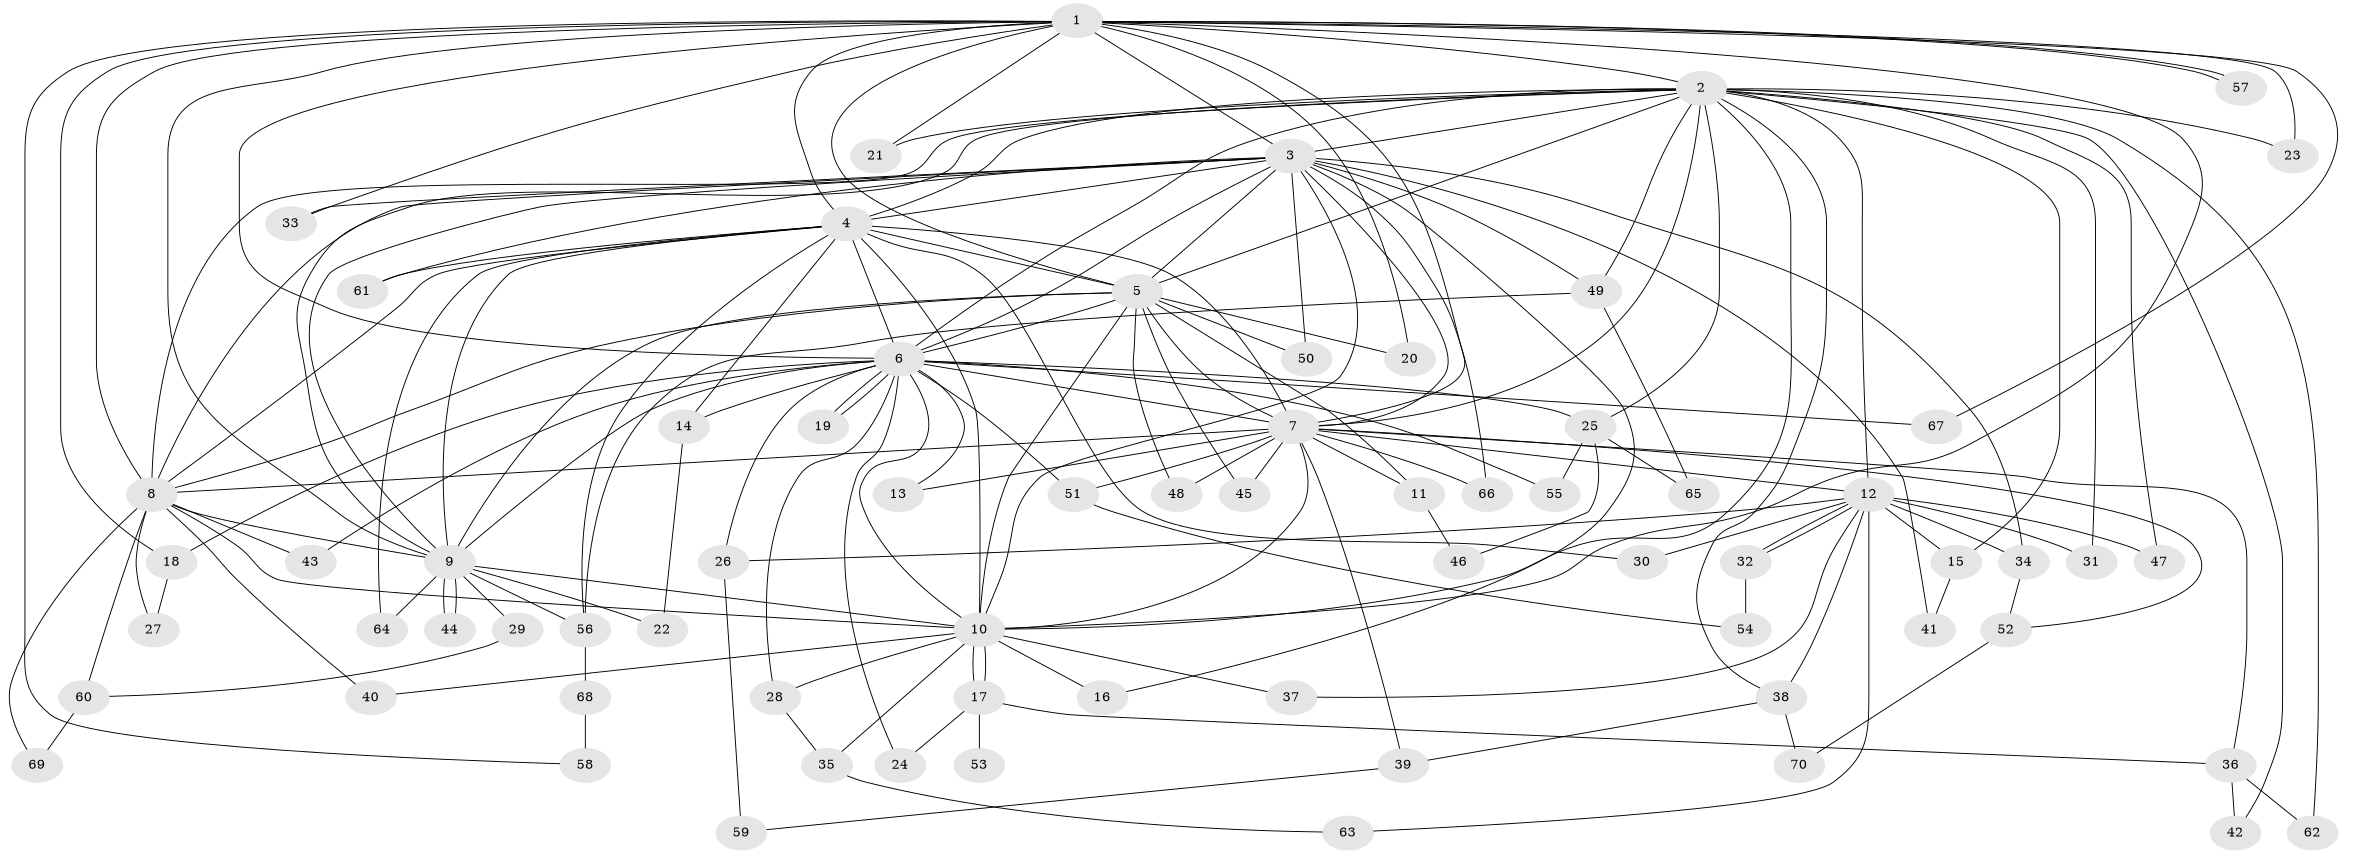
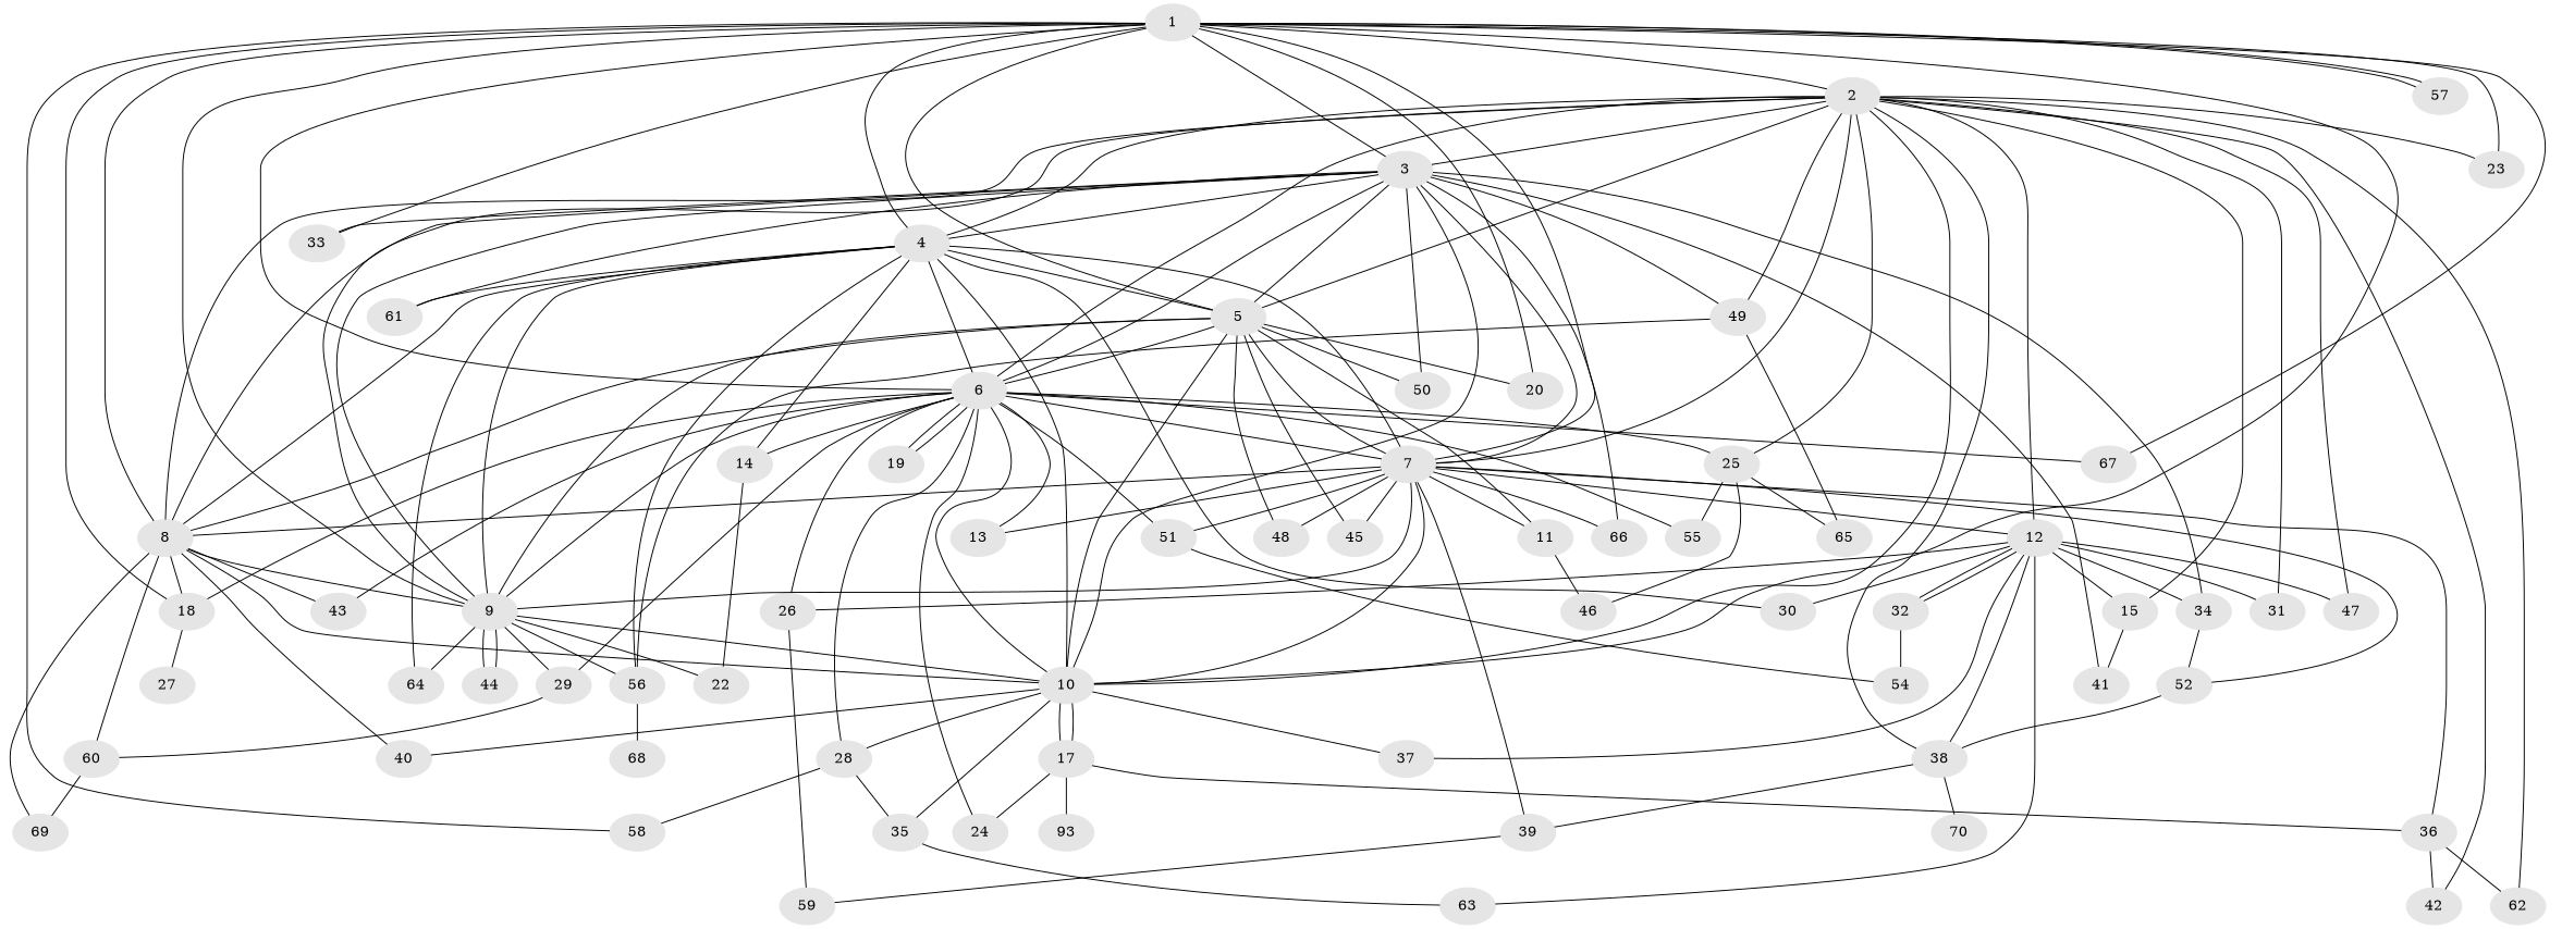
  graph {
    node [color=gray90 style=filled]
    1
    2
    3
    4
    5
    6
    7
    8
    9
    10
    18
    20
-   21
    23
    33
    57
    58
    67
    12
    15
    25
    31
    38
    42
    47
    49
    62
-   16
    34
    41
    50
    61
    66
    14
    30
    56
    64
    11
    45
    48
    13
    19
    24
    26
    28
    29
    43
    51
    55
    36
    39
    52
    27
    40
    60
    69
    22
    44
    17
    35
    37
    32
    63
    46
    65
    70
    68
    59
    54
-   53
+   53 [label=93]
    1 -- 2
    1 -- 3
    1 -- 4
    1 -- 5
    1 -- 6
    1 -- 7
    1 -- 8
    1 -- 9
    1 -- 10
    1 -- 18
    1 -- 20
-   1 -- 21
    1 -- 23
    1 -- 33
    1 -- 57
    1 -- 57
    1 -- 58
    1 -- 67
    2 -- 3
    2 -- 4
    2 -- 5
    2 -- 6
    2 -- 7
    2 -- 8
    2 -- 9
    2 -- 10
-   2 -- 21
    2 -- 23
    2 -- 12
    2 -- 15
    2 -- 25
    2 -- 31
    2 -- 38
    2 -- 42
    2 -- 47
    2 -- 49
    2 -- 62
    3 -- 4
    3 -- 5
    3 -- 6
    3 -- 7
    3 -- 8
    3 -- 9
    3 -- 10
    3 -- 33
    3 -- 49
-   3 -- 16
    3 -- 34
    3 -- 41
    3 -- 50
    3 -- 61
    3 -- 66
    4 -- 5
    4 -- 6
    4 -- 7
    4 -- 8
    4 -- 9
    4 -- 10
    4 -- 61
    4 -- 14
    4 -- 30
    4 -- 56
    4 -- 64
    5 -- 6
    5 -- 7
    5 -- 8
    5 -- 9
    5 -- 10
    5 -- 20
    5 -- 50
    5 -- 11
    5 -- 45
    5 -- 48
    6 -- 7
    6 -- 9
    6 -- 10
    6 -- 18
    6 -- 67
    6 -- 25
    6 -- 14
    6 -- 13
    6 -- 19
    6 -- 19
    6 -- 24
    6 -- 26
    6 -- 28
+   6 -- 29
    6 -- 43
    6 -- 51
    6 -- 55
    7 -- 8
+   7 -- 9
    7 -- 10
    7 -- 12
    7 -- 66
    7 -- 11
    7 -- 45
    7 -- 48
    7 -- 13
    7 -- 51
    7 -- 36
    7 -- 39
    7 -- 52
    8 -- 9
    8 -- 10
    8 -- 43
-   8 -- 27
+   8 -- 18
    8 -- 40
    8 -- 60
    8 -- 69
    9 -- 10
    9 -- 56
    9 -- 64
    9 -- 29
    9 -- 22
    9 -- 44
    9 -- 44
-   10 -- 16
    10 -- 28
    10 -- 40
    10 -- 17
    10 -- 17
    10 -- 35
    10 -- 37
    18 -- 27
    12 -- 15
    12 -- 31
    12 -- 38
    12 -- 47
    12 -- 34
    12 -- 30
    12 -- 26
    12 -- 37
    12 -- 32
    12 -- 32
    12 -- 63
    15 -- 41
    25 -- 55
    25 -- 46
    25 -- 65
    38 -- 39
    38 -- 70
    49 -- 56
    49 -- 65
    34 -- 52
    14 -- 22
    56 -- 68
    11 -- 46
    26 -- 59
-   68 -- 58
+   28 -- 58
    28 -- 35
    29 -- 60
    51 -- 54
    36 -- 42
    36 -- 62
    39 -- 59
-   52 -- 70
+   52 -- 38
    60 -- 69
    17 -- 24
    17 -- 36
    17 -- 53
    35 -- 63
    32 -- 54
  }
